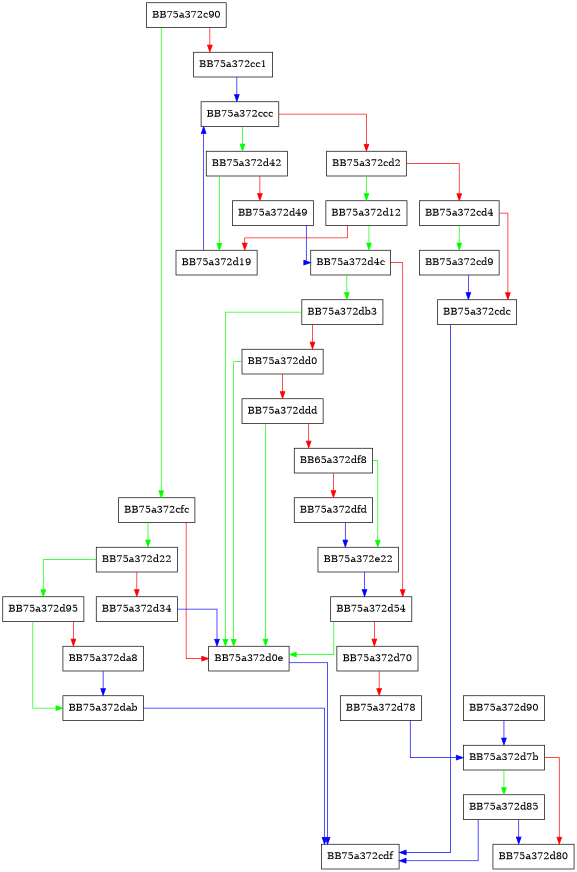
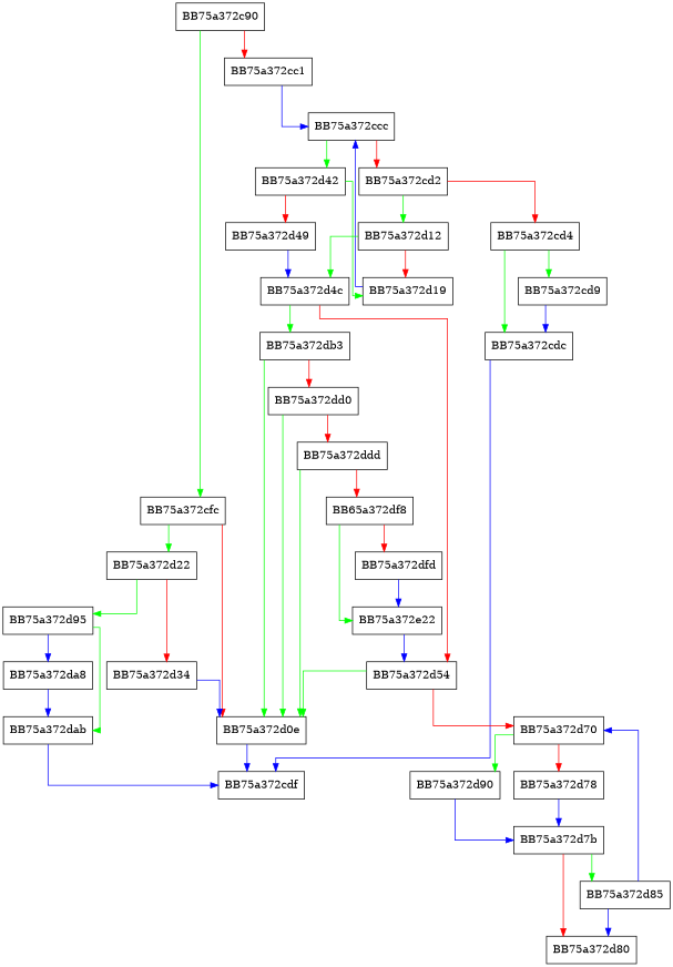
  digraph {
    splines=ortho
    node [shape=box]
    edge [color=green]
    BB75a372c90
    BB75a372cfc
    BB75a372cc1
    BB75a372d22
    BB75a372d0e
    BB75a372ccc
    BB75a372d95
    BB75a372d34
    BB75a372cdf
    BB75a372d42
    BB75a372cd2
    BB75a372d19
    BB75a372d49
    BB75a372d12
    BB75a372cd4
    BB75a372d4c
    BB75a372cdc
    BB75a372cd9
    BB75a372db3
    BB75a372d54
    BB75a372dab
    BB75a372da8
    BB75a372dd0
    BB75a372d70
    BB75a372ddd
    BB75a372d90
    BB75a372d78
    BB75a372d7b
    BB75a372d85
    BB75a372d80
    n31 [label=BB65a372df8]
    BB75a372e22
    BB75a372dfd
    BB75a372c90 -> BB75a372cfc
    BB75a372c90 -> BB75a372cc1 [color=red]
    BB75a372cfc -> BB75a372d22
    BB75a372cfc -> BB75a372d0e [color=red]
    BB75a372cc1 -> BB75a372ccc [color=blue]
    BB75a372d22 -> BB75a372d95
    BB75a372d22 -> BB75a372d34 [color=red]
    BB75a372d0e -> BB75a372cdf [color=blue]
    BB75a372ccc -> BB75a372d42
    BB75a372ccc -> BB75a372cd2 [color=red]
    BB75a372d95 -> BB75a372dab
-   BB75a372d95 -> BB75a372da8 [color=red]
+   BB75a372d95 -> BB75a372da8 [color=blue]
    BB75a372d34 -> BB75a372d0e [color=blue]
    BB75a372d42 -> BB75a372d19
    BB75a372d42 -> BB75a372d49 [color=red]
    BB75a372cd2 -> BB75a372d12
    BB75a372cd2 -> BB75a372cd4 [color=red]
    BB75a372d19 -> BB75a372ccc [color=blue]
    BB75a372d49 -> BB75a372d4c [color=blue]
    BB75a372d12 -> BB75a372d19 [color=red]
    BB75a372d12 -> BB75a372d4c
-   BB75a372cd4 -> BB75a372cdc [color=red]
+   BB75a372cd4 -> BB75a372cdc
    BB75a372cd4 -> BB75a372cd9
    BB75a372d4c -> BB75a372db3
    BB75a372d4c -> BB75a372d54 [color=red]
    BB75a372cdc -> BB75a372cdf [color=blue]
    BB75a372cd9 -> BB75a372cdc [color=blue]
    BB75a372db3 -> BB75a372d0e
    BB75a372db3 -> BB75a372dd0 [color=red]
    BB75a372d54 -> BB75a372d0e
    BB75a372d54 -> BB75a372d70 [color=red]
    BB75a372dab -> BB75a372cdf [color=blue]
    BB75a372da8 -> BB75a372dab [color=blue]
    BB75a372dd0 -> BB75a372d0e
    BB75a372dd0 -> BB75a372ddd [color=red]
+   BB75a372d70 -> BB75a372d90
    BB75a372d70 -> BB75a372d78 [color=red]
    BB75a372ddd -> BB75a372d0e
    BB75a372ddd -> n31 [color=red]
    BB75a372d90 -> BB75a372d7b [color=blue]
    BB75a372d78 -> BB75a372d7b [color=blue]
    BB75a372d7b -> BB75a372d85
    BB75a372d7b -> BB75a372d80 [color=red]
-   BB75a372d85 -> BB75a372cdf [color=blue]
+   BB75a372d85 -> BB75a372d70 [color=blue]
    BB75a372d85 -> BB75a372d80 [color=blue]
    n31 -> BB75a372e22
    n31 -> BB75a372dfd [color=red]
    BB75a372e22 -> BB75a372d54 [color=blue]
    BB75a372dfd -> BB75a372e22 [color=blue]
  }
